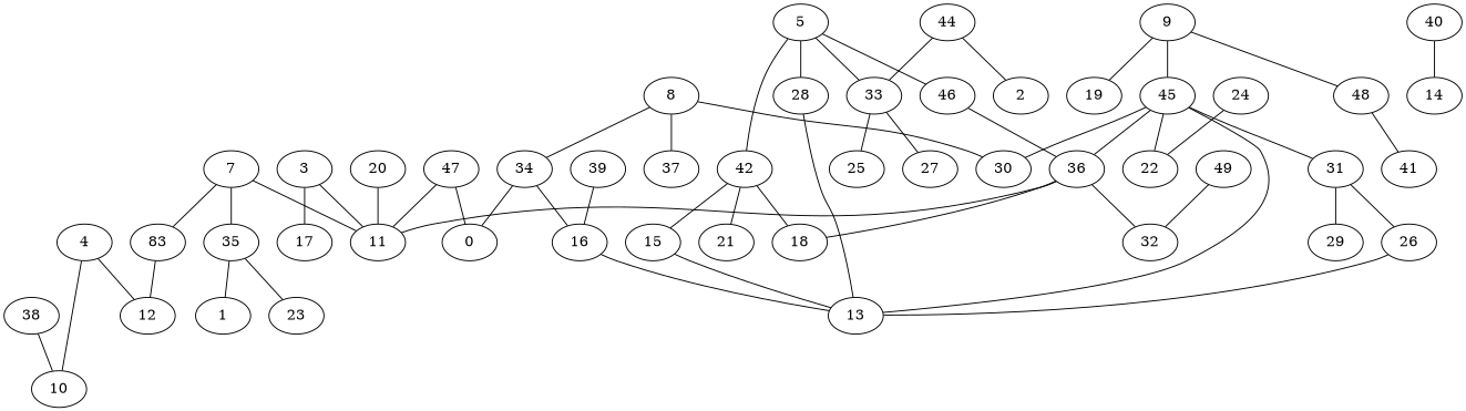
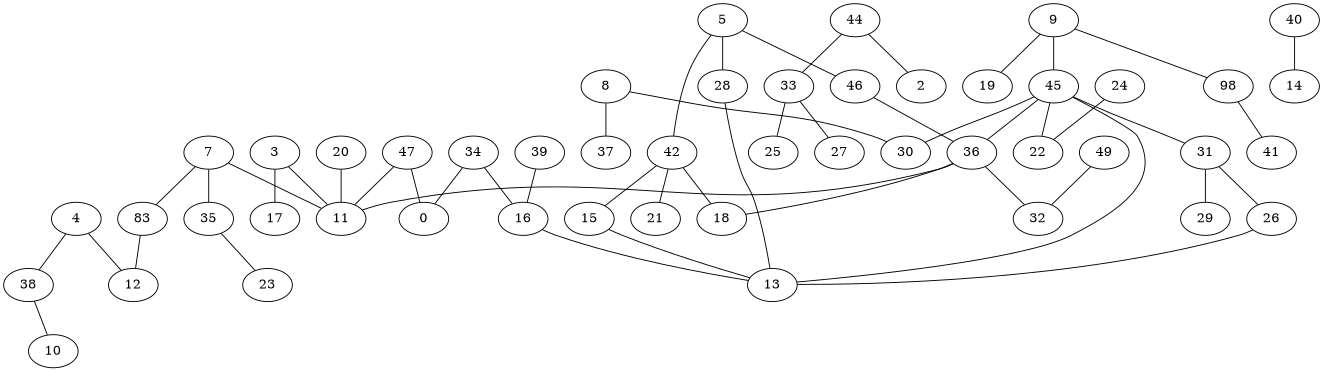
  digraph {
    edge [color=black dir=none]
    38
    10
    24
    22
    34
    0
    16
    14
    12
    8
    37
    30
    20
    11
    40
    n16 [label=83]
    35
    23
-   1
    31
    29
    26
    28
    13
    46
    36
    18
    32
    7
    47
    5
    42
    33
    15
    21
    27
    25
    2
    3
    17
    45
    39
-   48
+   48 [label=98]
    41
    44
    9
    19
    4
    49
    subgraph sub_1 {
      38
      10
      24
      22
      34
      0
      16
      14
      12
      8
      37
      30
      20
      11
      40
      n16
      35
      23
-     1
      31
      29
      26
      28
      13
      46
      36
      18
      32
      7
      47
      5
      42
      33
      15
      21
      27
      25
      2
      3
      17
      45
      39
      48
      41
      44
      9
      19
      4
      49
    }
    38 -> 10
    24 -> 22
    34 -> 0
    34 -> 16
    16 -> 13
-   8 -> 34
    8 -> 37
    8 -> 30
    20 -> 11
    40 -> 14
    n16 -> 12
    35 -> 23
-   35 -> 1
    31 -> 29
    31 -> 26
    26 -> 13
    28 -> 13
    46 -> 36
    36 -> 11
    36 -> 18
    36 -> 32
    7 -> 11
    7 -> n16
    7 -> 35
    47 -> 0
    47 -> 11
    5 -> 28
    5 -> 46
    5 -> 42
-   5 -> 33
    42 -> 18
    42 -> 15
    42 -> 21
    33 -> 27
    33 -> 25
    15 -> 13
    3 -> 11
    3 -> 17
    45 -> 22
    45 -> 30
    45 -> 31
    45 -> 13
    45 -> 36
    39 -> 16
    48 -> 41
    44 -> 33
    44 -> 2
    9 -> 45
    9 -> 48
    9 -> 19
-   4 -> 10
+   4 -> 38
    4 -> 12
    49 -> 32
  }
